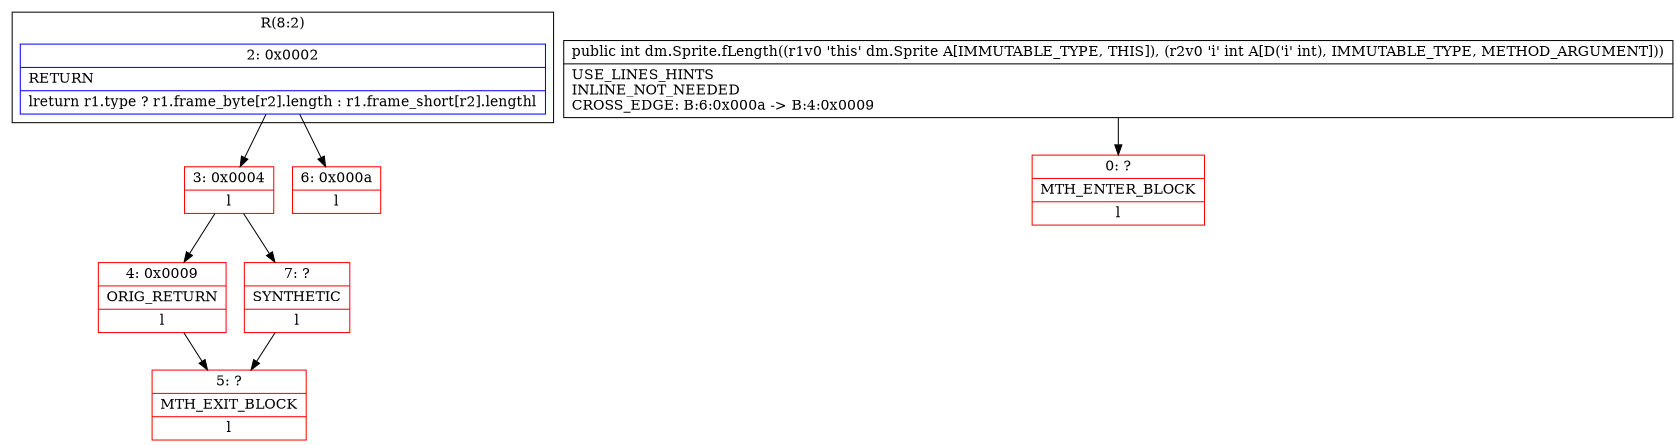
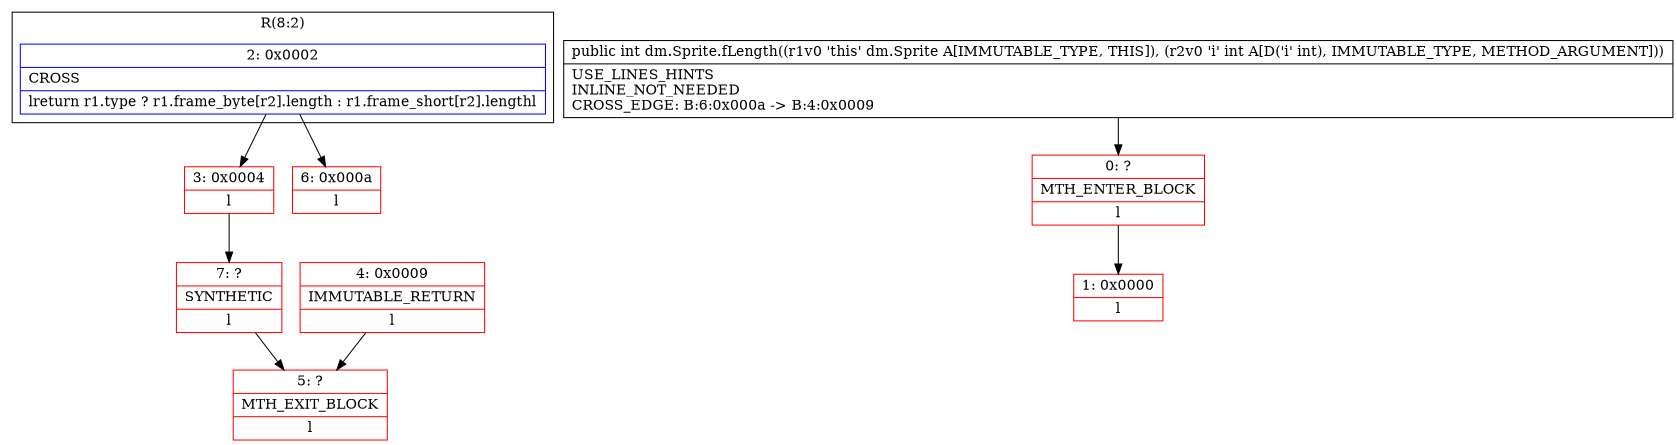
  digraph {
    node [color=red shape=record]
-   n1 [color=blue label="{2\:\ 0x0002|RETURN\l|lreturn r1.type ? r1.frame_byte[r2].length : r1.frame_short[r2].lengthl}"]
+   n1 [color=blue label="{2\:\ 0x0002|CROSS\l|lreturn r1.type ? r1.frame_byte[r2].length : r1.frame_short[r2].lengthl}"]
    n2 [label="{3\:\ 0x0004|l}"]
    n3 [label="{6\:\ 0x000a|l}"]
-   n4 [label="{4\:\ 0x0009|ORIG_RETURN\l|l}"]
+   n4 [label="{4\:\ 0x0009|IMMUTABLE_RETURN\l|l}"]
    n5 [label="{7\:\ ?|SYNTHETIC\l|l}"]
    n6 [label="{0\:\ ?|MTH_ENTER_BLOCK\l|l}"]
+   n7 [label="{1\:\ 0x0000|l}"]
    n8 [label="{5\:\ ?|MTH_EXIT_BLOCK\l|l}"]
    n9 [label="{public int dm.Sprite.fLength((r1v0 'this' dm.Sprite A[IMMUTABLE_TYPE, THIS]), (r2v0 'i' int A[D('i' int), IMMUTABLE_TYPE, METHOD_ARGUMENT]))  | USE_LINES_HINTS\lINLINE_NOT_NEEDED\lCROSS_EDGE: B:6:0x000a \-\> B:4:0x0009\l}" color=""]
    subgraph cluster_1 {
      label="R(8:2)"
      n1
    }
    n1 -> n2
    n1 -> n3
-   n2 -> n4
    n2 -> n5
    n4 -> n8
    n5 -> n8
+   n6 -> n7
    n9 -> n6
  }
